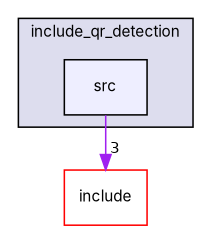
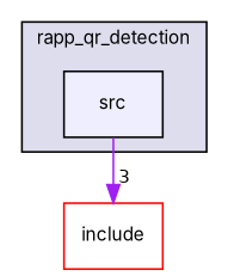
  digraph {
    compound=true
    fontname=Inter
    node [fontname=Inter fontsize=10 shape=box style=filled]
    n1 [fillcolor="#eeeeff" label=src pencolor=black]
    n2 [color=red fillcolor=white label=include]
    subgraph cluster_1 {
      bgcolor="#ddddee"
      fontsize=10
-     label=include_qr_detection
+     label=rapp_qr_detection
      pencolor=black
      n1
    }
    n1 -> n2 [headlabel=3 labeldistance=1.5 labelfontname=Helvetica labelfontsize=10 color=purple fontname=Inter]
  }
